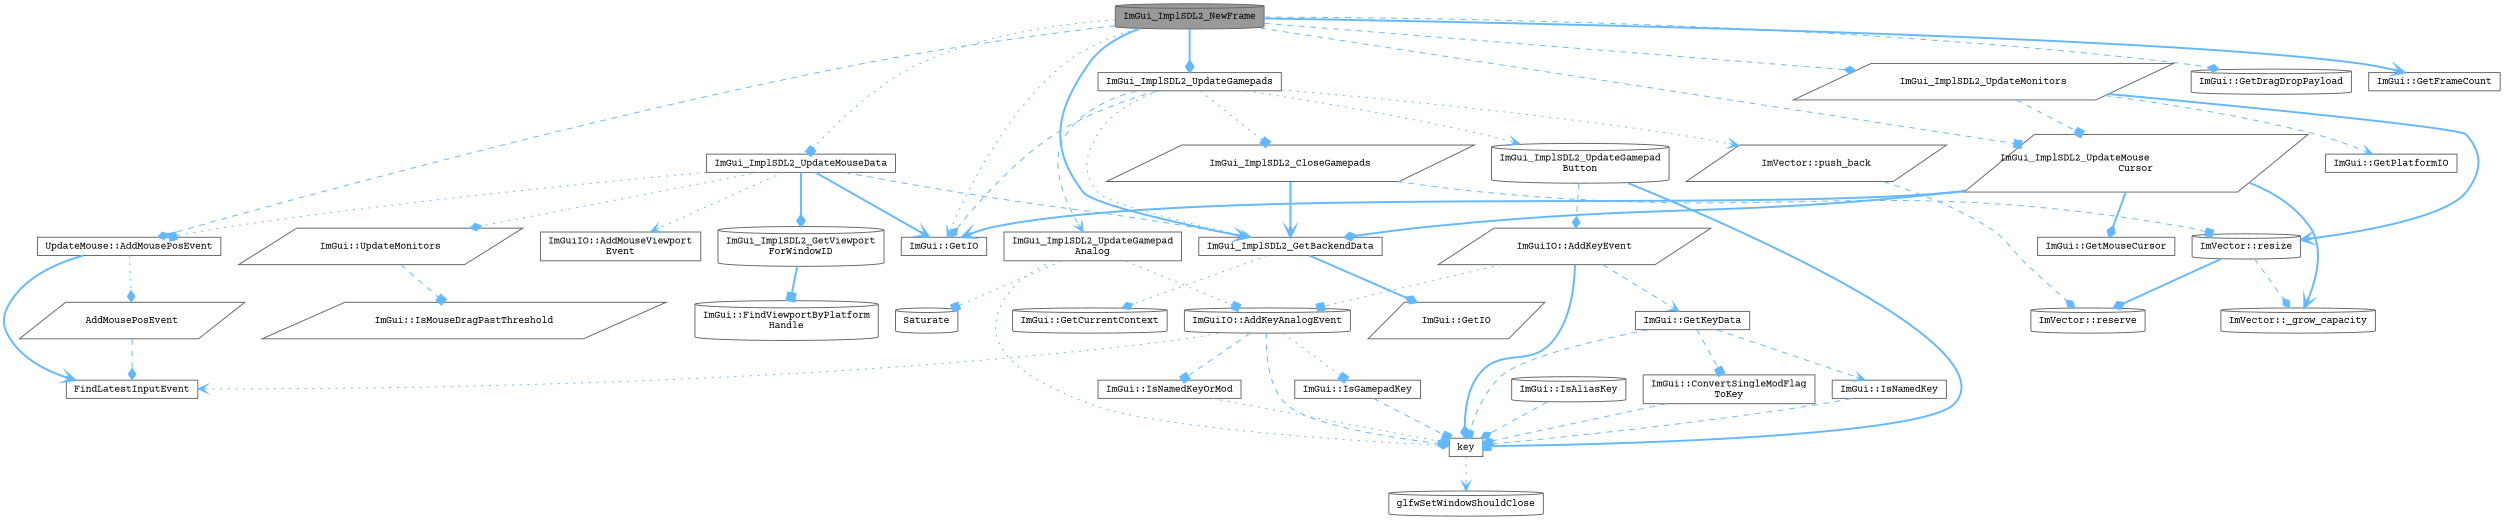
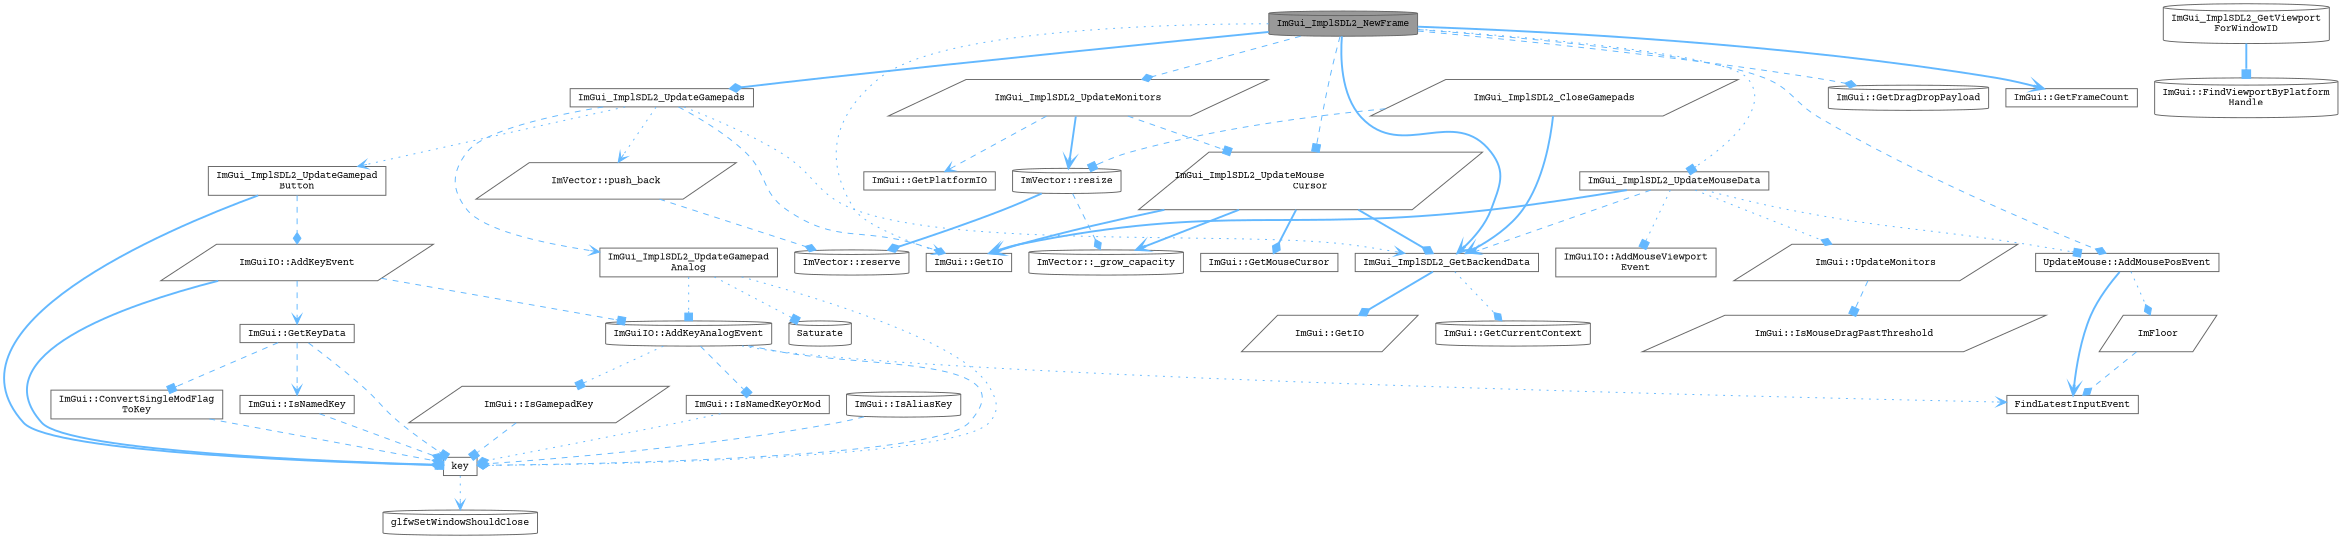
  digraph {
    fontname="Courier Prime"
    rankdir=TB
    node [color=grey40 fillcolor=white fontname="Courier Prime" fontsize=10 shape=box style=filled]
    edge [arrowhead=diamond color=steelblue1 fontname="Courier Prime" fontsize=10 labelfontname=Helvetica labelfontsize=10 style=dashed]
    n1 [color=gray40 fillcolor=grey60 fontcolor=black height=0.2 label=ImGui_ImplSDL2_NewFrame shape=cylinder width=0.4]
    n2 [height=0.2 label="UpdateMouse::AddMousePosEvent" width=0.4]
    n3 [height=0.2 label="ImGui::GetDragDropPayload" shape=cylinder width=0.4]
    n4 [height=0.2 label="ImGui::GetFrameCount" width=0.4]
    n5 [height=0.2 label="ImGui::GetIO" width=0.4]
    n6 [height=0.2 label=ImGui_ImplSDL2_GetBackendData width=0.4]
    n7 [height=0.2 label=ImGui_ImplSDL2_UpdateGamepads width=0.4]
    n8 [height=0.2 label=ImGui_ImplSDL2_UpdateMonitors shape=parallelogram width=0.4]
    n9 [height=0.2 label="ImGui_ImplSDL2_UpdateMouse\lCursor" shape=parallelogram width=0.4]
    n10 [height=0.2 label=ImGui_ImplSDL2_UpdateMouseData width=0.4]
    n11 [height=0.2 label=FindLatestInputEvent width=0.4]
-   n12 [height=0.2 label=AddMousePosEvent shape=parallelogram width=0.4]
+   n12 [height=0.2 label=ImFloor shape=parallelogram width=0.4]
    n13 [height=0.2 label="ImGui::GetCurrentContext" shape=cylinder width=0.4]
    n14 [height=0.2 label="ImGui::GetIO" shape=parallelogram width=0.4]
    n15 [height=0.2 label=ImGui_ImplSDL2_CloseGamepads shape=parallelogram width=0.4]
    n16 [height=0.2 label="ImGui_ImplSDL2_UpdateGamepad\lAnalog" width=0.4]
-   n17 [height=0.2 label="ImGui_ImplSDL2_UpdateGamepad\lButton" shape=cylinder width=0.4]
+   n17 [height=0.2 label="ImGui_ImplSDL2_UpdateGamepad\lButton" width=0.4]
    n18 [height=0.2 label="ImVector::push_back" shape=parallelogram width=0.4]
    n19 [height=0.2 label="ImVector::resize" shape=cylinder width=0.4]
    n20 [height=0.2 label="ImGui::GetPlatformIO" width=0.4]
    n21 [height=0.2 label="ImVector::_grow_capacity" shape=cylinder width=0.4]
    n22 [height=0.2 label="ImGui::GetMouseCursor" width=0.4]
    n23 [height=0.2 label="ImGuiIO::AddMouseViewport\lEvent" width=0.4]
    n24 [height=0.2 label="ImGui_ImplSDL2_GetViewport\lForWindowID" shape=cylinder width=0.4]
    n25 [height=0.2 label="ImGui::UpdateMonitors" shape=parallelogram width=0.4]
    n26 [height=0.2 label="ImGuiIO::AddKeyAnalogEvent" shape=cylinder width=0.4]
    n27 [height=0.2 label=key width=0.4]
    n28 [height=0.2 label=Saturate shape=cylinder width=0.4]
    n29 [height=0.2 label="ImGuiIO::AddKeyEvent" shape=parallelogram width=0.4]
    n30 [height=0.2 label="ImVector::reserve" shape=cylinder width=0.4]
-   n31 [height=0.2 label="ImGui::IsGamepadKey" width=0.4]
+   n31 [height=0.2 label="ImGui::IsGamepadKey" shape=parallelogram width=0.4]
    n32 [height=0.2 label="ImGui::IsNamedKeyOrMod" width=0.4]
    n33 [height=0.2 label=glfwSetWindowShouldClose shape=cylinder width=0.4]
    n34 [height=0.2 label="ImGui::GetKeyData" width=0.4]
    n35 [height=0.2 label="ImGui::ConvertSingleModFlag\lToKey" width=0.4]
    n36 [height=0.2 label="ImGui::IsNamedKey" width=0.4]
    n37 [height=0.2 label="ImGui::IsAliasKey" shape=cylinder width=0.4]
    n38 [height=0.2 label="ImGui::FindViewportByPlatform\lHandle" shape=cylinder width=0.4]
    n39 [height=0.2 label="ImGui::IsMouseDragPastThreshold" shape=parallelogram width=0.4]
    n1 -> n2
    n1 -> n3
    n1 -> n4 [arrowhead=vee style=bold]
    n1 -> n5 [arrowhead=vee style=dotted]
    n1 -> n6 [arrowhead=vee style=bold]
    n1 -> n7 [style=bold]
    n1 -> n8
    n1 -> n9 [arrowhead=box]
    n1 -> n10 [arrowhead=box style=dotted]
    n2 -> n11 [arrowhead=vee style=bold]
    n2 -> n12 [style=dotted]
    n6 -> n13 [style=dotted]
    n6 -> n14 [style=bold]
    n7 -> n5
    n7 -> n6 [arrowhead=vee style=dotted]
-   n7 -> n15 [arrowhead=box style=dotted]
    n7 -> n16 [arrowhead=vee]
    n7 -> n17 [arrowhead=vee style=dotted]
    n7 -> n18 [arrowhead=vee style=dotted]
    n8 -> n9 [arrowhead=box]
    n8 -> n19 [arrowhead=vee style=bold]
    n8 -> n20 [arrowhead=vee]
    n9 -> n5 [arrowhead=vee style=bold]
    n9 -> n6 [style=bold]
    n9 -> n21 [arrowhead=vee style=bold]
    n9 -> n22 [style=bold]
    n10 -> n2 [arrowhead=box style=dotted]
    n10 -> n5 [arrowhead=vee style=bold]
    n10 -> n6 [arrowhead=vee]
-   n10 -> n23 [arrowhead=vee style=dotted]
-   n10 -> n24 [style=bold]
+   n10 -> n23 [arrowhead=box style=dotted]
    n10 -> n25 [style=dotted]
    n12 -> n11
    n15 -> n6 [arrowhead=vee style=bold]
    n15 -> n19 [arrowhead=box]
    n16 -> n26 [arrowhead=box style=dotted]
    n16 -> n27 [style=dotted]
    n16 -> n28 [arrowhead=box style=dotted]
    n17 -> n27 [arrowhead=box style=bold]
    n17 -> n29
    n18 -> n30
    n19 -> n21
    n19 -> n30 [style=bold]
    n24 -> n38 [arrowhead=box style=bold]
    n25 -> n39 [arrowhead=box]
    n26 -> n11 [arrowhead=vee style=dotted]
    n26 -> n27
    n26 -> n31 [arrowhead=box style=dotted]
    n26 -> n32 [arrowhead=box]
    n27 -> n33 [arrowhead=vee style=dotted]
-   n29 -> n26 [arrowhead=box style=dotted]
+   n29 -> n26 [arrowhead=box]
    n29 -> n27 [style=bold]
    n29 -> n34 [arrowhead=vee]
    n31 -> n27 [arrowhead=box]
    n32 -> n27 [style=dotted]
    n34 -> n27 [arrowhead=box]
    n34 -> n35 [arrowhead=box]
    n34 -> n36 [arrowhead=vee]
    n35 -> n27
    n36 -> n27
    n37 -> n27
  }
